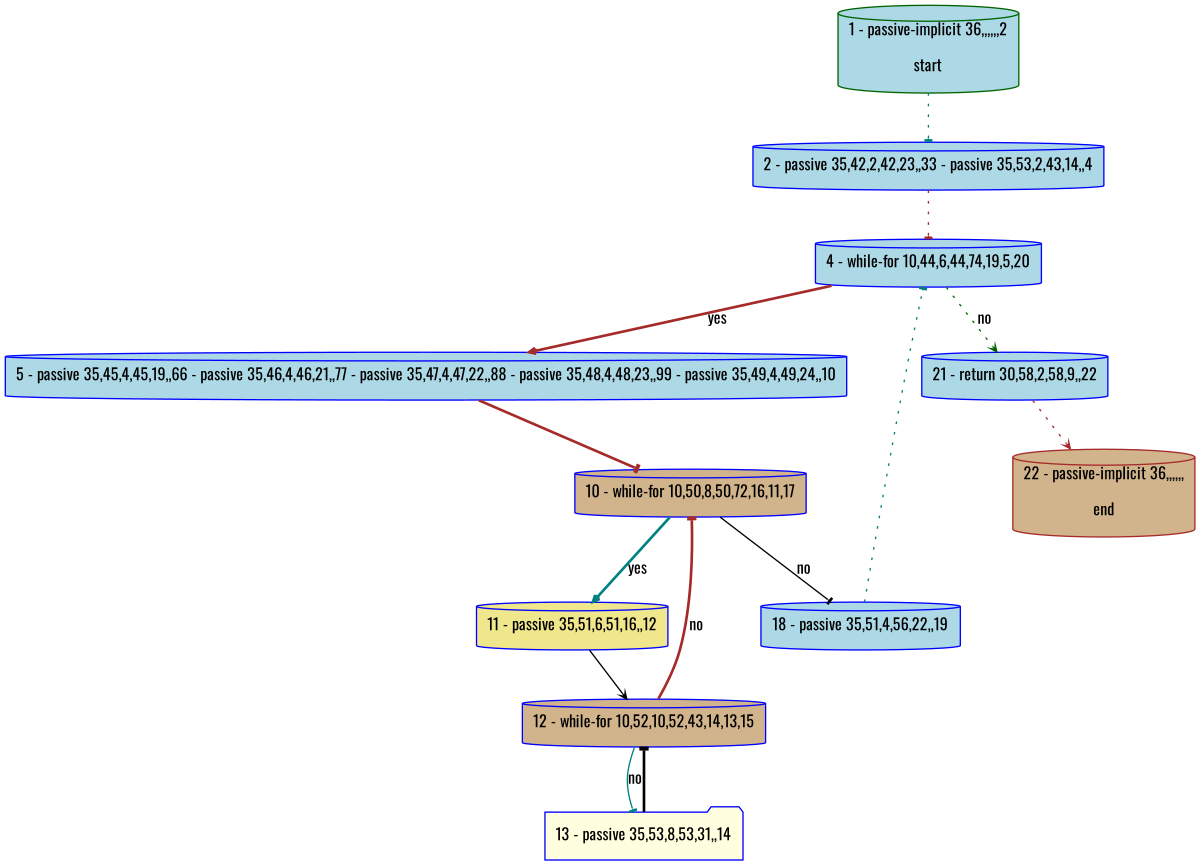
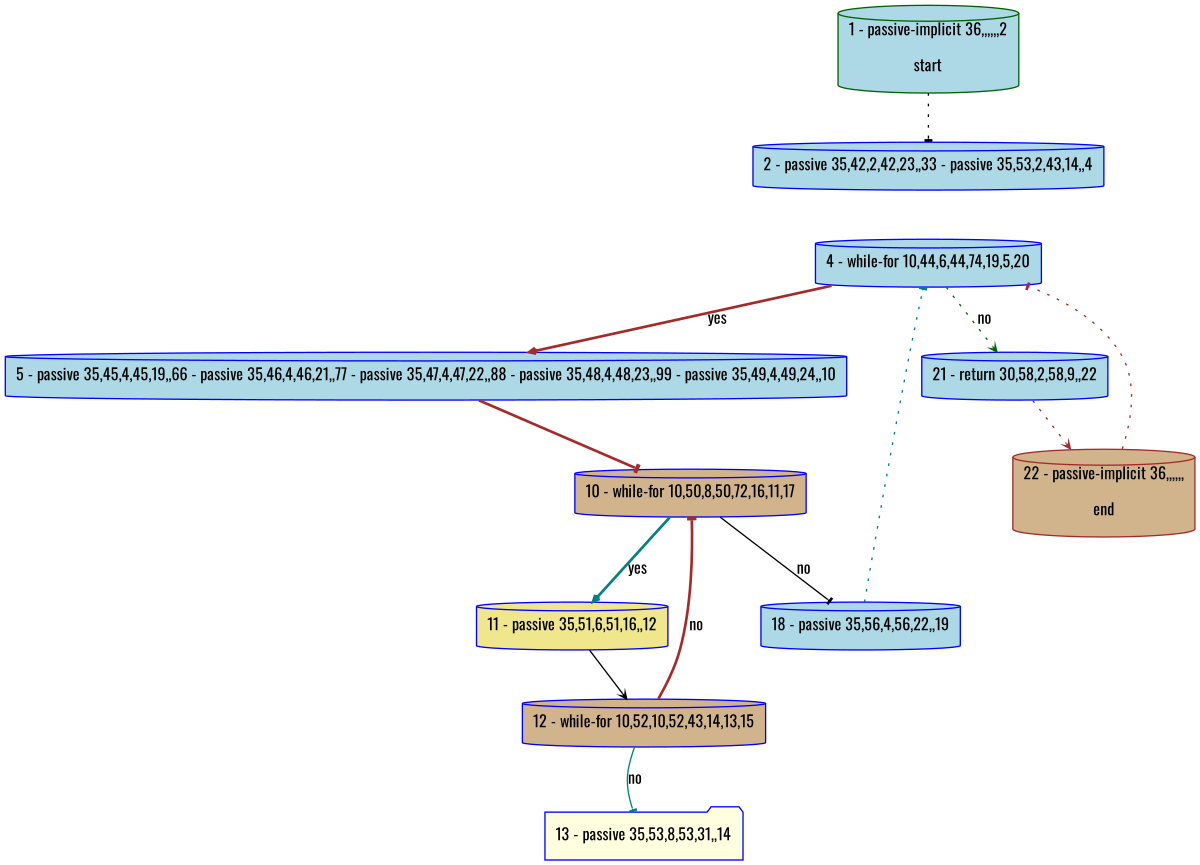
  digraph {
    bgcolor=white
    compound=true
    fillcolor="#FFFFCC"
    fontname=Oswald
    fontsize=12
    pack=true
    packmode=clust
    style="rounded,filled"
    node [color="#0000ff" compound=true fillcolor=lightblue fixedsize=false fontname=Oswald fontsize=12 node_initialized=no shape=cylinder style=filled]
    edge [arrowhead=tee arrowsize=0.5 arrowtail=none color=brown compound=true dir=forward fontcolor=black fontname=Oswald fontsize=12 style=dotted]
    n1 [label="2 - passive 35,42,2,42,23,,33 - passive 35,53,2,43,14,,4"]
    n2 [label="4 - while-for 10,44,6,44,74,19,5,20"]
    n3 [label="5 - passive 35,45,4,45,19,,66 - passive 35,46,4,46,21,,77 - passive 35,47,4,47,22,,88 - passive 35,48,4,48,23,,99 - passive 35,49,4,49,24,,10"]
    n4 [label="21 - return 30,58,2,58,9,,22"]
    n5 [color="#006400" label="1 - passive-implicit 36,,,,,,2\n\nstart"]
    n6 [fillcolor=tan label="10 - while-for 10,50,8,50,72,16,11,17"]
    n7 [color="#a52a2a" fillcolor=tan label="22 - passive-implicit 36,,,,,,\n\nend"]
    n8 [fillcolor=khaki label="11 - passive 35,51,6,51,16,,12"]
-   n9 [label="18 - passive 35,51,4,56,22,,19"]
+   n9 [label="18 - passive 35,56,4,56,22,,19"]
    n10 [fillcolor=tan label="12 - while-for 10,52,10,52,43,14,13,15"]
    n11 [fillcolor=lightyellow label="13 - passive 35,53,8,53,31,,14" shape=folder]
-   n1 -> n2
+   n7 -> n2
    n2 -> n3 [arrowhead=vee label=yes style=bold]
    n2 -> n4 [arrowhead=vee color=darkgreen label=no]
    n3 -> n6 [style=bold]
    n4 -> n7 [arrowhead=vee]
-   n5 -> n1 [color=teal]
+   n5 -> n1 [color=black]
    n6 -> n8 [arrowhead=vee color=teal label=yes style=bold]
    n6 -> n9 [color=black label=no style=solid]
    n8 -> n10 [arrowhead=vee color=black style=solid]
    n9 -> n2 [color=teal]
    n10 -> n6 [label=no style=bold]
    n10 -> n11 [color=teal label=no style=solid]
-   n11 -> n10 [color=black style=bold]
  }
